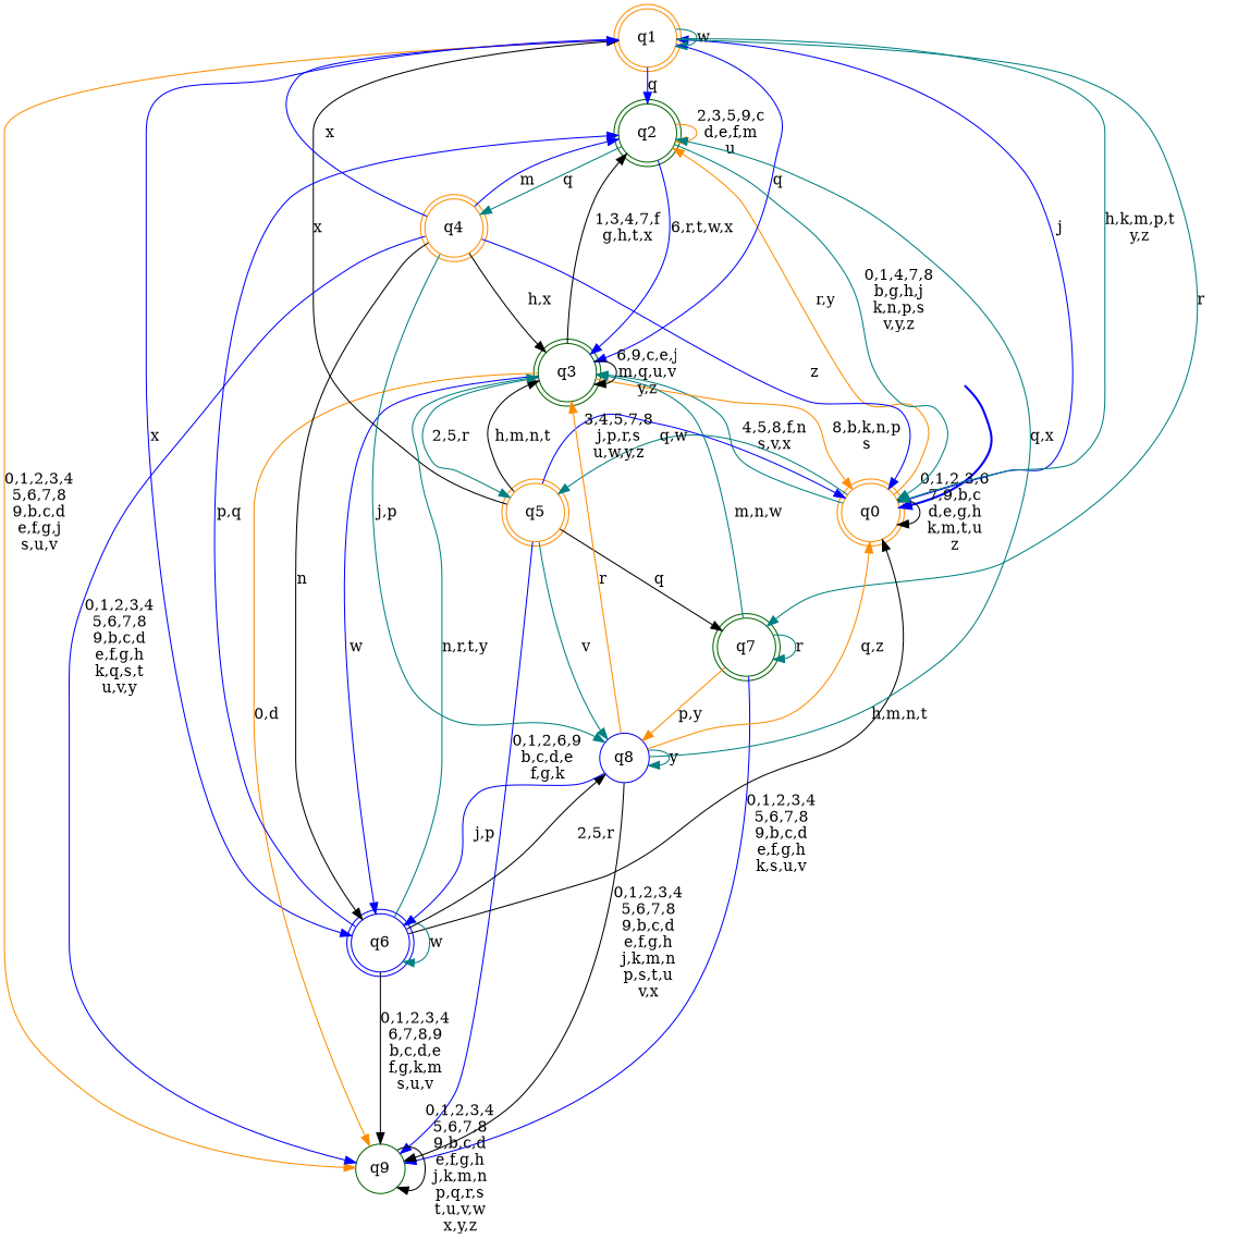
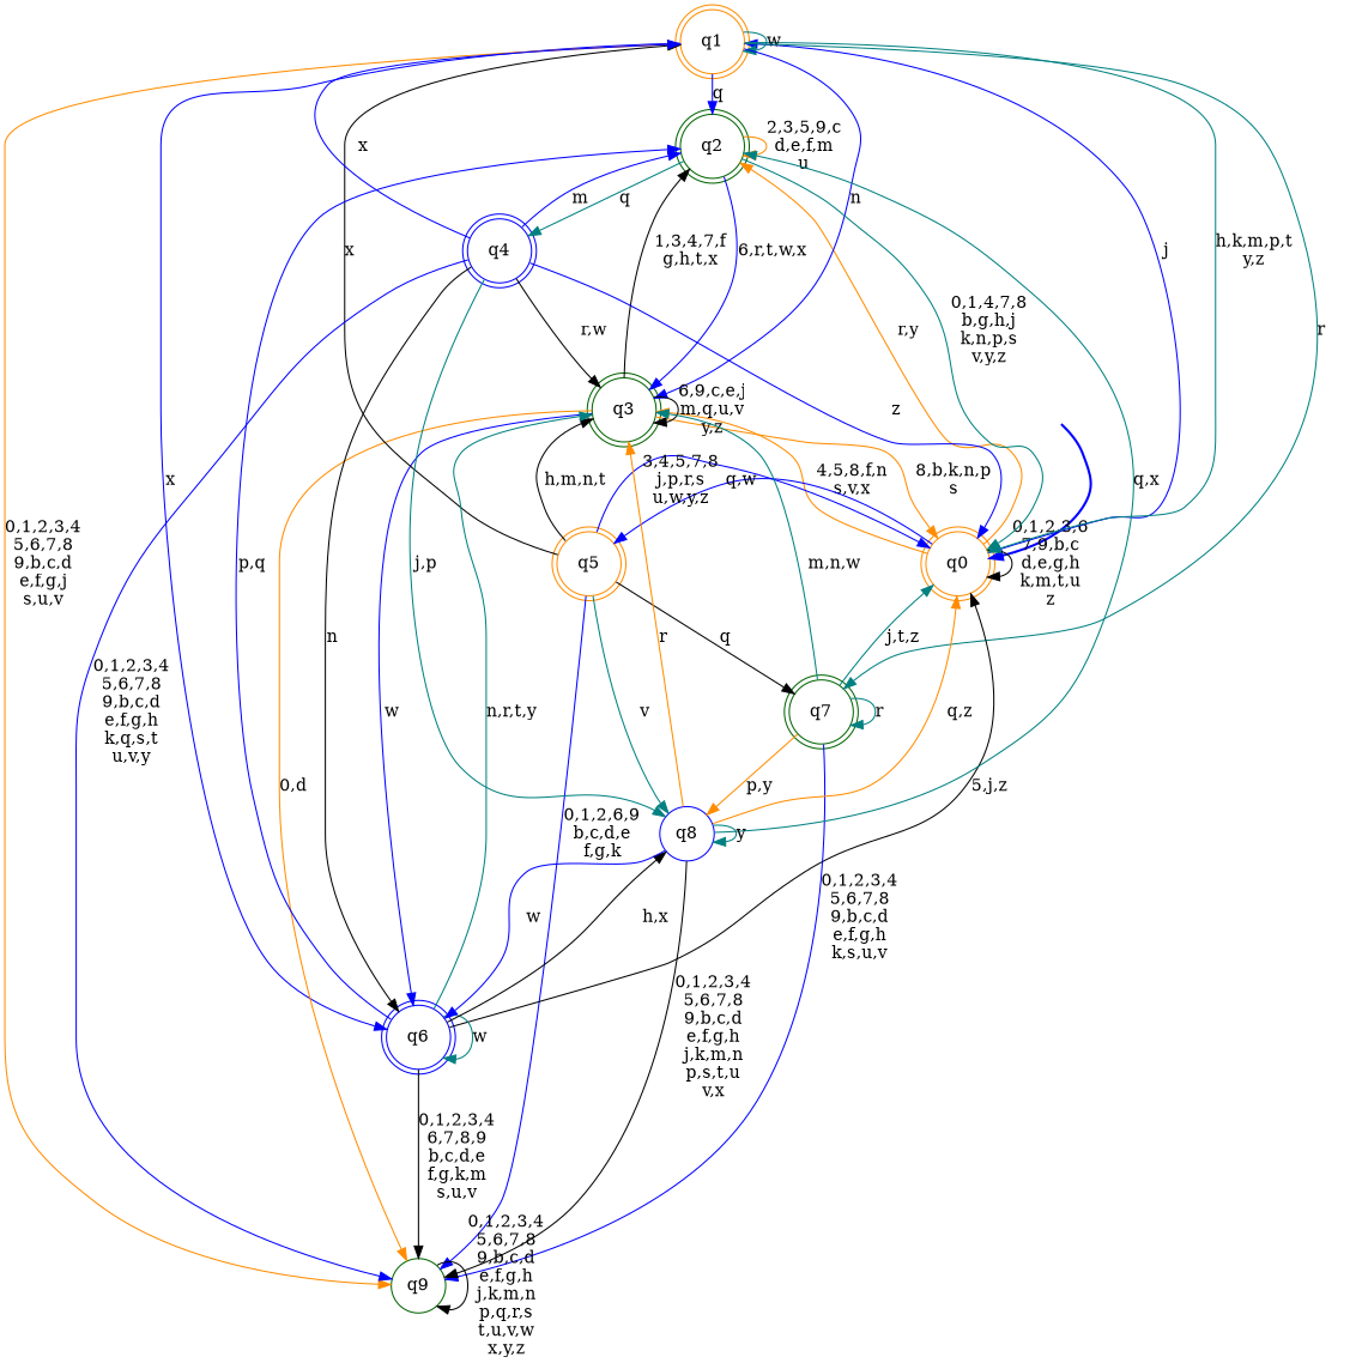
  digraph {
    rankdir=TB
    node [shape=doublecircle style="rounded,filled" color=darkorange fillcolor=white]
    edge [color=blue]
    __start0 [height=0 shape=none style=invis width=0 color="" fillcolor=""]
    n2 [label=q0]
    n3 [label=q1]
    n4 [color=darkgreen label=q2]
    n5 [color=darkgreen label=q3]
    n6 [label=q5]
    n7 [color=blue label=q6]
    n8 [color=darkgreen label=q7]
    n9 [color=darkgreen label=q9 shape=circle style=filled]
-   n10 [label=q4]
+   n10 [color=blue label=q4]
    n11 [color=blue label=q8 shape=circle style=filled]
    subgraph cluster_1 {
      nodesep=0.15
      ranksep=0.15
      style=invis
      __start0
      n2
    }
    __start0 -> n2 [penwidth=2]
    n2 -> n2 [color=black label="0,1,2,3,6\n7,9,b,c\nd,e,g,h\nk,m,t,u\nz"]
    n2 -> n3 [label=j]
    n2 -> n4 [color=darkorange label="r,y"]
-   n2 -> n5 [color=teal label="4,5,8,f,n\ns,v,x"]
-   n2 -> n6 [color=teal label="q,w"]
+   n2 -> n5 [color=darkorange label="4,5,8,f,n\ns,v,x"]
+   n2 -> n6 [label="q,w"]
    n3 -> n2 [color=teal label="h,k,m,p,t\ny,z"]
    n3 -> n3 [color=teal label=w]
    n3 -> n4 [label=q]
-   n3 -> n5 [label=q]
+   n3 -> n5 [label=n]
    n3 -> n7 [label=x]
    n3 -> n8 [color=teal label=r]
    n3 -> n9 [color=darkorange label="0,1,2,3,4\n5,6,7,8\n9,b,c,d\ne,f,g,j\ns,u,v"]
    n4 -> n2 [color=teal label="0,1,4,7,8\nb,g,h,j\nk,n,p,s\nv,y,z"]
    n4 -> n4 [color=darkorange label="2,3,5,9,c\nd,e,f,m\nu"]
    n4 -> n5 [label="6,r,t,w,x"]
    n4 -> n10 [color=teal label=q]
    n5 -> n2 [color=darkorange label="8,b,k,n,p\ns"]
    n5 -> n4 [color=black label="1,3,4,7,f\ng,h,t,x"]
    n5 -> n5 [color=black label="6,9,c,e,j\nm,q,u,v\ny,z"]
-   n5 -> n6 [color=teal label="2,5,r"]
    n5 -> n7 [label=w]
    n5 -> n9 [color=darkorange label="0,d"]
    n6 -> n2 [label="3,4,5,7,8\nj,p,r,s\nu,w,y,z"]
    n6 -> n3 [color=black label=x]
    n6 -> n5 [color=black label="h,m,n,t"]
    n6 -> n8 [color=black label=q]
    n6 -> n9 [label="0,1,2,6,9\nb,c,d,e\nf,g,k"]
    n6 -> n11 [color=teal label=v]
-   n7 -> n2 [color=black label="h,m,n,t"]
+   n7 -> n2 [color=black label="5,j,z"]
    n7 -> n4 [label="p,q"]
    n7 -> n5 [color=teal label="n,r,t,y"]
    n7 -> n7 [color=teal label=w]
    n7 -> n9 [color=black label="0,1,2,3,4\n6,7,8,9\nb,c,d,e\nf,g,k,m\ns,u,v"]
-   n7 -> n11 [color=black label="2,5,r"]
+   n7 -> n11 [color=black label="h,x"]
+   n8 -> n2 [color=teal label="j,t,z"]
    n8 -> n5 [color=teal label="m,n,w"]
    n8 -> n8 [color=teal label=r]
    n8 -> n9 [label="0,1,2,3,4\n5,6,7,8\n9,b,c,d\ne,f,g,h\nk,s,u,v"]
    n8 -> n11 [color=darkorange label="p,y"]
    n9 -> n9 [color=black label="0,1,2,3,4\n5,6,7,8\n9,b,c,d\ne,f,g,h\nj,k,m,n\np,q,r,s\nt,u,v,w\nx,y,z"]
    n10 -> n2 [label=z]
    n10 -> n3 [label=x]
    n10 -> n4 [label=m]
-   n10 -> n5 [color=black label="h,x"]
+   n10 -> n5 [color=black label="r,w"]
    n10 -> n7 [color=black label=n]
    n10 -> n9 [label="0,1,2,3,4\n5,6,7,8\n9,b,c,d\ne,f,g,h\nk,q,s,t\nu,v,y"]
    n10 -> n11 [color=teal label="j,p"]
    n11 -> n2 [color=darkorange label="q,z"]
    n11 -> n4 [color=teal label="q,x"]
    n11 -> n5 [color=darkorange label=r]
-   n11 -> n7 [label="j,p"]
+   n11 -> n7 [label=w]
    n11 -> n9 [color=black label="0,1,2,3,4\n5,6,7,8\n9,b,c,d\ne,f,g,h\nj,k,m,n\np,s,t,u\nv,x"]
    n11 -> n11 [color=teal label=y]
  }
